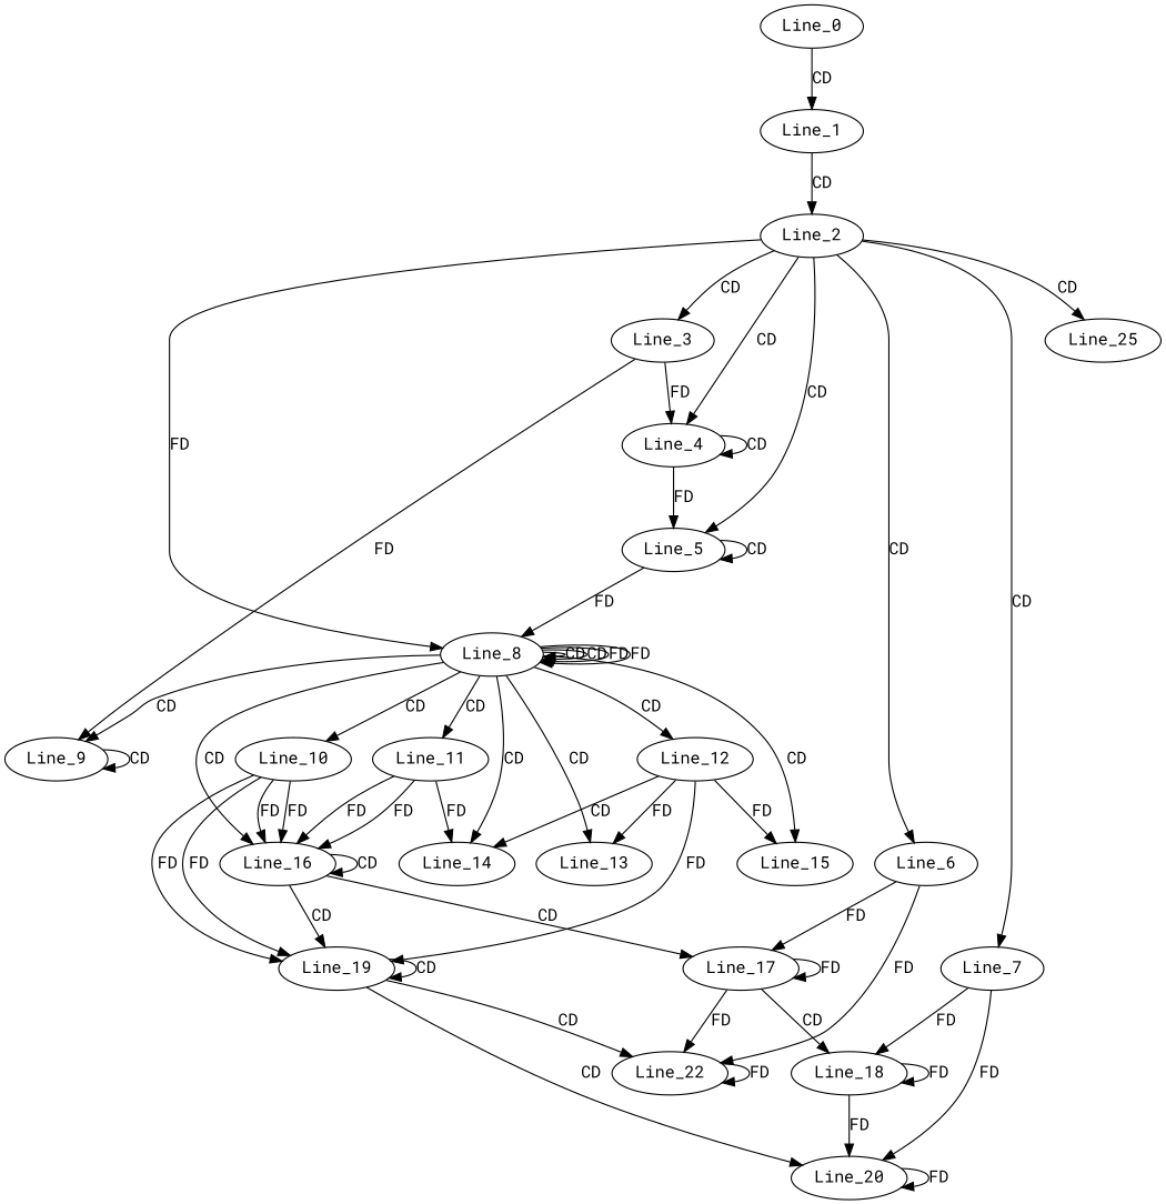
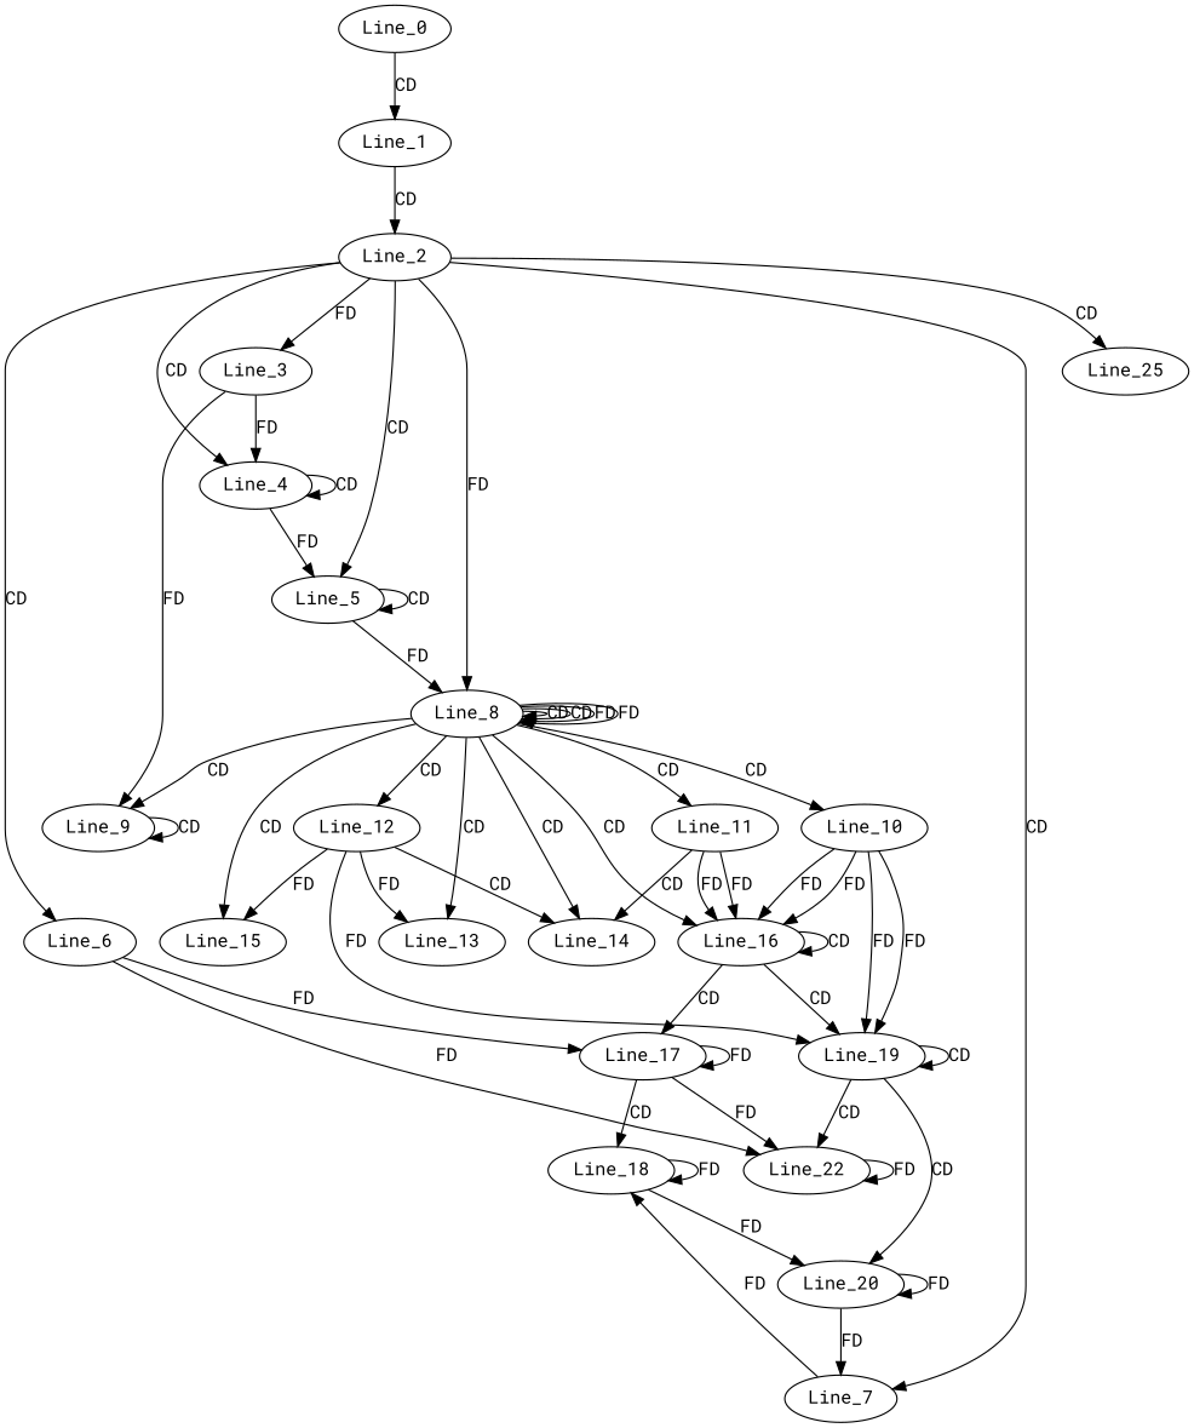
  digraph {
    fontname="Roboto Mono"
    node [fontname="Roboto Mono"]
    edge [fontname="Roboto Mono"]
    Line_0
    Line_1
    Line_2
    Line_3
    Line_4
    Line_5
    Line_6
    Line_7
    Line_8
    Line_25
    Line_9
    Line_17
    Line_22
    Line_18
    Line_20
    Line_10
    Line_11
    Line_12
    Line_13
    Line_14
    Line_15
    Line_16
    Line_19
    Line_0 -> Line_1 [label=CD]
    Line_1 -> Line_2 [label=CD]
-   Line_2 -> Line_3 [label=CD]
+   Line_2 -> Line_3 [label=FD]
    Line_2 -> Line_4 [label=CD]
    Line_2 -> Line_5 [label=CD]
    Line_2 -> Line_6 [label=CD]
    Line_2 -> Line_7 [label=CD]
    Line_2 -> Line_8 [label=FD]
    Line_2 -> Line_25 [label=CD]
    Line_3 -> Line_4 [label=FD]
    Line_3 -> Line_9 [label=FD]
    Line_4 -> Line_4 [label=CD]
    Line_4 -> Line_5 [label=FD]
    Line_5 -> Line_5 [label=CD]
    Line_5 -> Line_8 [label=FD]
    Line_6 -> Line_17 [label=FD]
    Line_6 -> Line_22 [label=FD]
    Line_7 -> Line_18 [label=FD]
-   Line_7 -> Line_20 [label=FD]
+   Line_20 -> Line_7 [label=FD]
    Line_8 -> Line_8 [label=CD]
    Line_8 -> Line_8 [label=CD]
    Line_8 -> Line_8 [label=FD]
    Line_8 -> Line_8 [label=FD]
    Line_8 -> Line_9 [label=CD]
    Line_8 -> Line_10 [label=CD]
    Line_8 -> Line_11 [label=CD]
    Line_8 -> Line_12 [label=CD]
    Line_8 -> Line_13 [label=CD]
    Line_8 -> Line_14 [label=CD]
    Line_8 -> Line_15 [label=CD]
    Line_8 -> Line_16 [label=CD]
    Line_9 -> Line_9 [label=CD]
    Line_17 -> Line_17 [label=FD]
    Line_17 -> Line_22 [label=FD]
    Line_17 -> Line_18 [label=CD]
    Line_22 -> Line_22 [label=FD]
    Line_18 -> Line_18 [label=FD]
    Line_18 -> Line_20 [label=FD]
    Line_20 -> Line_20 [label=FD]
    Line_10 -> Line_16 [label=FD]
    Line_10 -> Line_16 [label=FD]
    Line_10 -> Line_19 [label=FD]
    Line_10 -> Line_19 [label=FD]
-   Line_11 -> Line_14 [label=FD]
+   Line_11 -> Line_14 [label=CD]
    Line_11 -> Line_16 [label=FD]
    Line_11 -> Line_16 [label=FD]
    Line_12 -> Line_13 [label=FD]
    Line_12 -> Line_14 [label=CD]
    Line_12 -> Line_15 [label=FD]
    Line_12 -> Line_19 [label=FD]
    Line_16 -> Line_17 [label=CD]
    Line_16 -> Line_16 [label=CD]
    Line_16 -> Line_19 [label=CD]
    Line_19 -> Line_22 [label=CD]
    Line_19 -> Line_20 [label=CD]
    Line_19 -> Line_19 [label=CD]
  }
